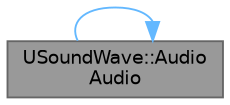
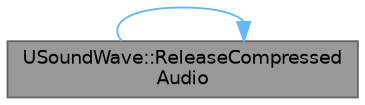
  digraph {
    rankdir=LR
-   n1 [color=gray40 fillcolor=grey60 fontcolor=black fontname=Helvetica fontsize=10 height=0.2 label="USoundWave::Audio\lAudio" shape=box style=filled width=0.4]
+   n1 [color=gray40 fillcolor=grey60 fontcolor=black fontname=Helvetica fontsize=10 height=0.2 label="USoundWave::ReleaseCompressed\lAudio" shape=box style=filled width=0.4]
    n1 -> n1 [color=steelblue1 fontname=Helvetica fontsize=10 labelfontname=Helvetica labelfontsize=10 style=solid]
  }
